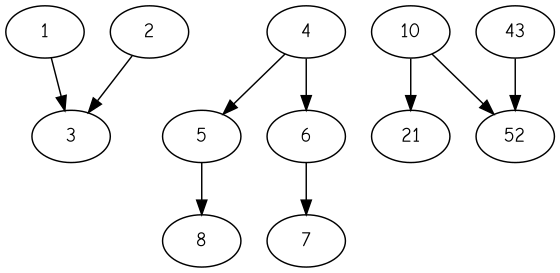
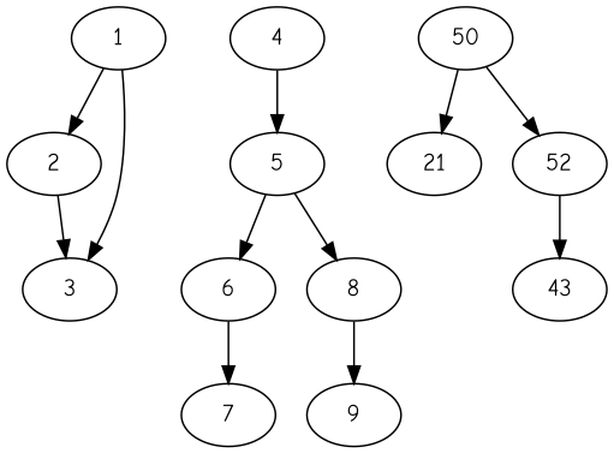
  digraph {
    fontname="Comic Neue"
    node [alpha=0.09 fontname="Comic Neue"]
    edge [fontname="Comic Neue"]
    1 [alpha=0.05 expect_size=267826609752786337792]
    2 [expect_size=19141414441251432]
    3 [alpha=0.07 expect_size=80426427595643420672]
    4 [alpha=0.01 expect_size=8050986363232714752]
    5 [alpha=0.12 expect_size=597135983716215040]
    6 [alpha=0.20 expect_size=7747855987732002]
    8 [alpha=0.16 expect_size=237799207591399648]
    7 [alpha=0.01 expect_size=450739341791691648]
-   10 [expect_size=630624315236159488]
+   9 [expect_size=62516433542645240]
+   10 [expect_size=630624315236159488 label=50]
    n11 [alpha=0.08 expect_size=531736572347265 label=21]
    n12 [expect_size=72650309244286926848 label=52]
    n13 [alpha=0.08 expect_size=2309283822596849 label=43]
+   1 -> 2
    1 -> 3
    2 -> 3
    4 -> 5
-   4 -> 6
+   5 -> 6
    5 -> 8
    6 -> 7
+   8 -> 9
    10 -> n11
    10 -> n12
-   n13 -> n12
+   n12 -> n13
  }
